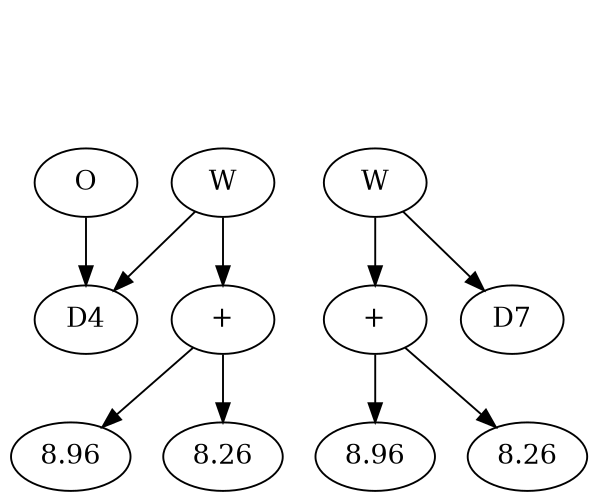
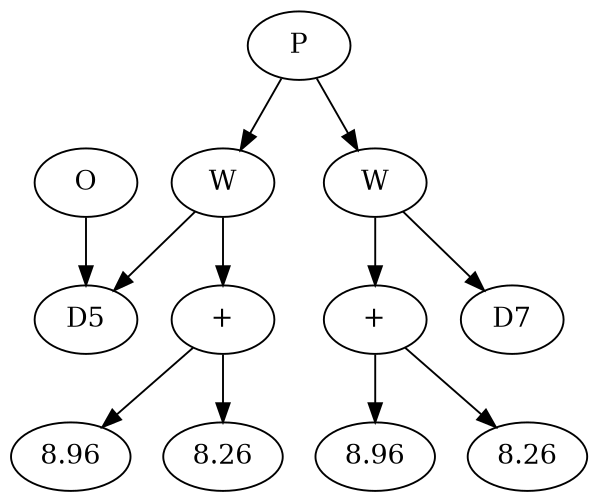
  digraph {
    n1 [label=O]
-   n2 [label=D4]
+   n2 [label=D5]
+   n3 [label=P]
    n4 [label=W]
    n5 [label=W]
    n6 [label="+"]
    n7 [label=D7]
    n8 [label="+"]
    n9 [label=8.96]
    n10 [label=8.26]
    n11 [label=8.96]
    n12 [label=8.26]
    n1 -> n2
+   n3 -> n4
+   n3 -> n5
    n4 -> n6
    n4 -> n7
    n5 -> n2
    n5 -> n8
    n6 -> n9
    n6 -> n10
    n8 -> n11
    n8 -> n12
  }
